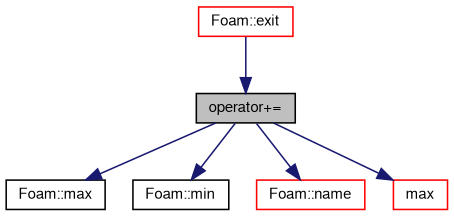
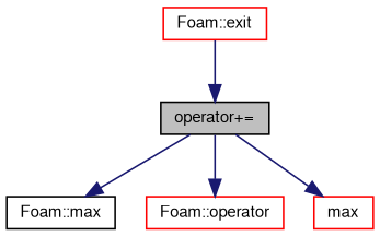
  digraph {
    rankdir=TB
    node [color=black fontname=FreeSans fontsize=10 shape=record]
    edge [color=midnightblue fontname=FreeSans fontsize=10 labelfontname=FreeSans labelfontsize=10 style=solid]
    n1 [fillcolor=grey75 fontcolor=black height=0.2 label="operator+=" style=filled width=0.4]
    n2 [height=0.2 label="Foam::max" width=0.4]
-   n3 [height=0.2 label="Foam::min" width=0.4]
-   n4 [color=red height=0.2 label="Foam::name" width=0.4]
+   n4 [color=red height=0.2 label="Foam::operator" width=0.4]
    n5 [color=red height=0.2 label=max width=0.4]
    n6 [color=red height=0.2 label="Foam::exit" width=0.4]
    n1 -> n2
-   n1 -> n3
    n1 -> n4
    n1 -> n5
    n6 -> n1
  }
